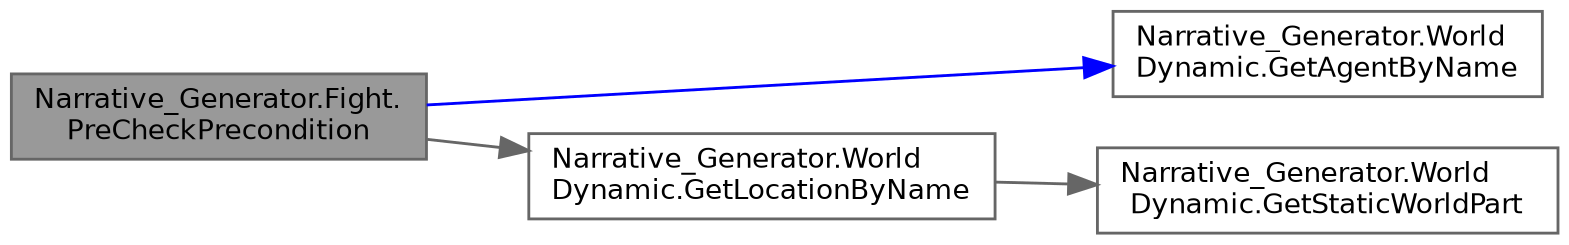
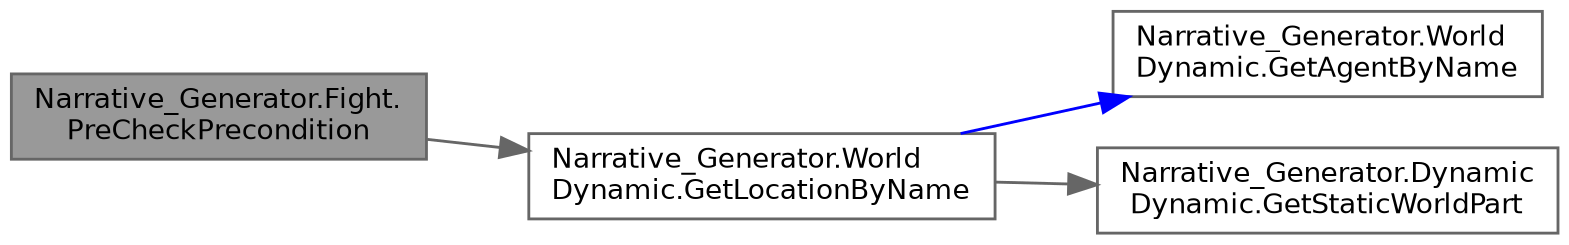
  digraph {
    rankdir=LR
    node [color=grey40 fillcolor=white fontname=Helvetica fontsize=10 shape=box style=filled]
    edge [arrowhead=normal color=gray40 fontname=Helvetica fontsize=10 labelfontname=Helvetica labelfontsize=10 style=solid]
    n1 [color=gray40 fillcolor=grey60 fontcolor=black height=0.2 label="Narrative_Generator.Fight.\lPreCheckPrecondition" width=0.4]
    n2 [height=0.2 label="Narrative_Generator.World\lDynamic.GetAgentByName" width=0.4]
    n3 [height=0.2 label="Narrative_Generator.World\lDynamic.GetLocationByName" width=0.4]
-   n4 [height=0.2 label="Narrative_Generator.World\lDynamic.GetStaticWorldPart" width=0.4]
-   n1 -> n2 [color=blue]
+   n4 [height=0.2 label="Narrative_Generator.Dynamic\lDynamic.GetStaticWorldPart" width=0.4]
+   n3 -> n2 [color=blue]
    n1 -> n3
    n3 -> n4
  }
